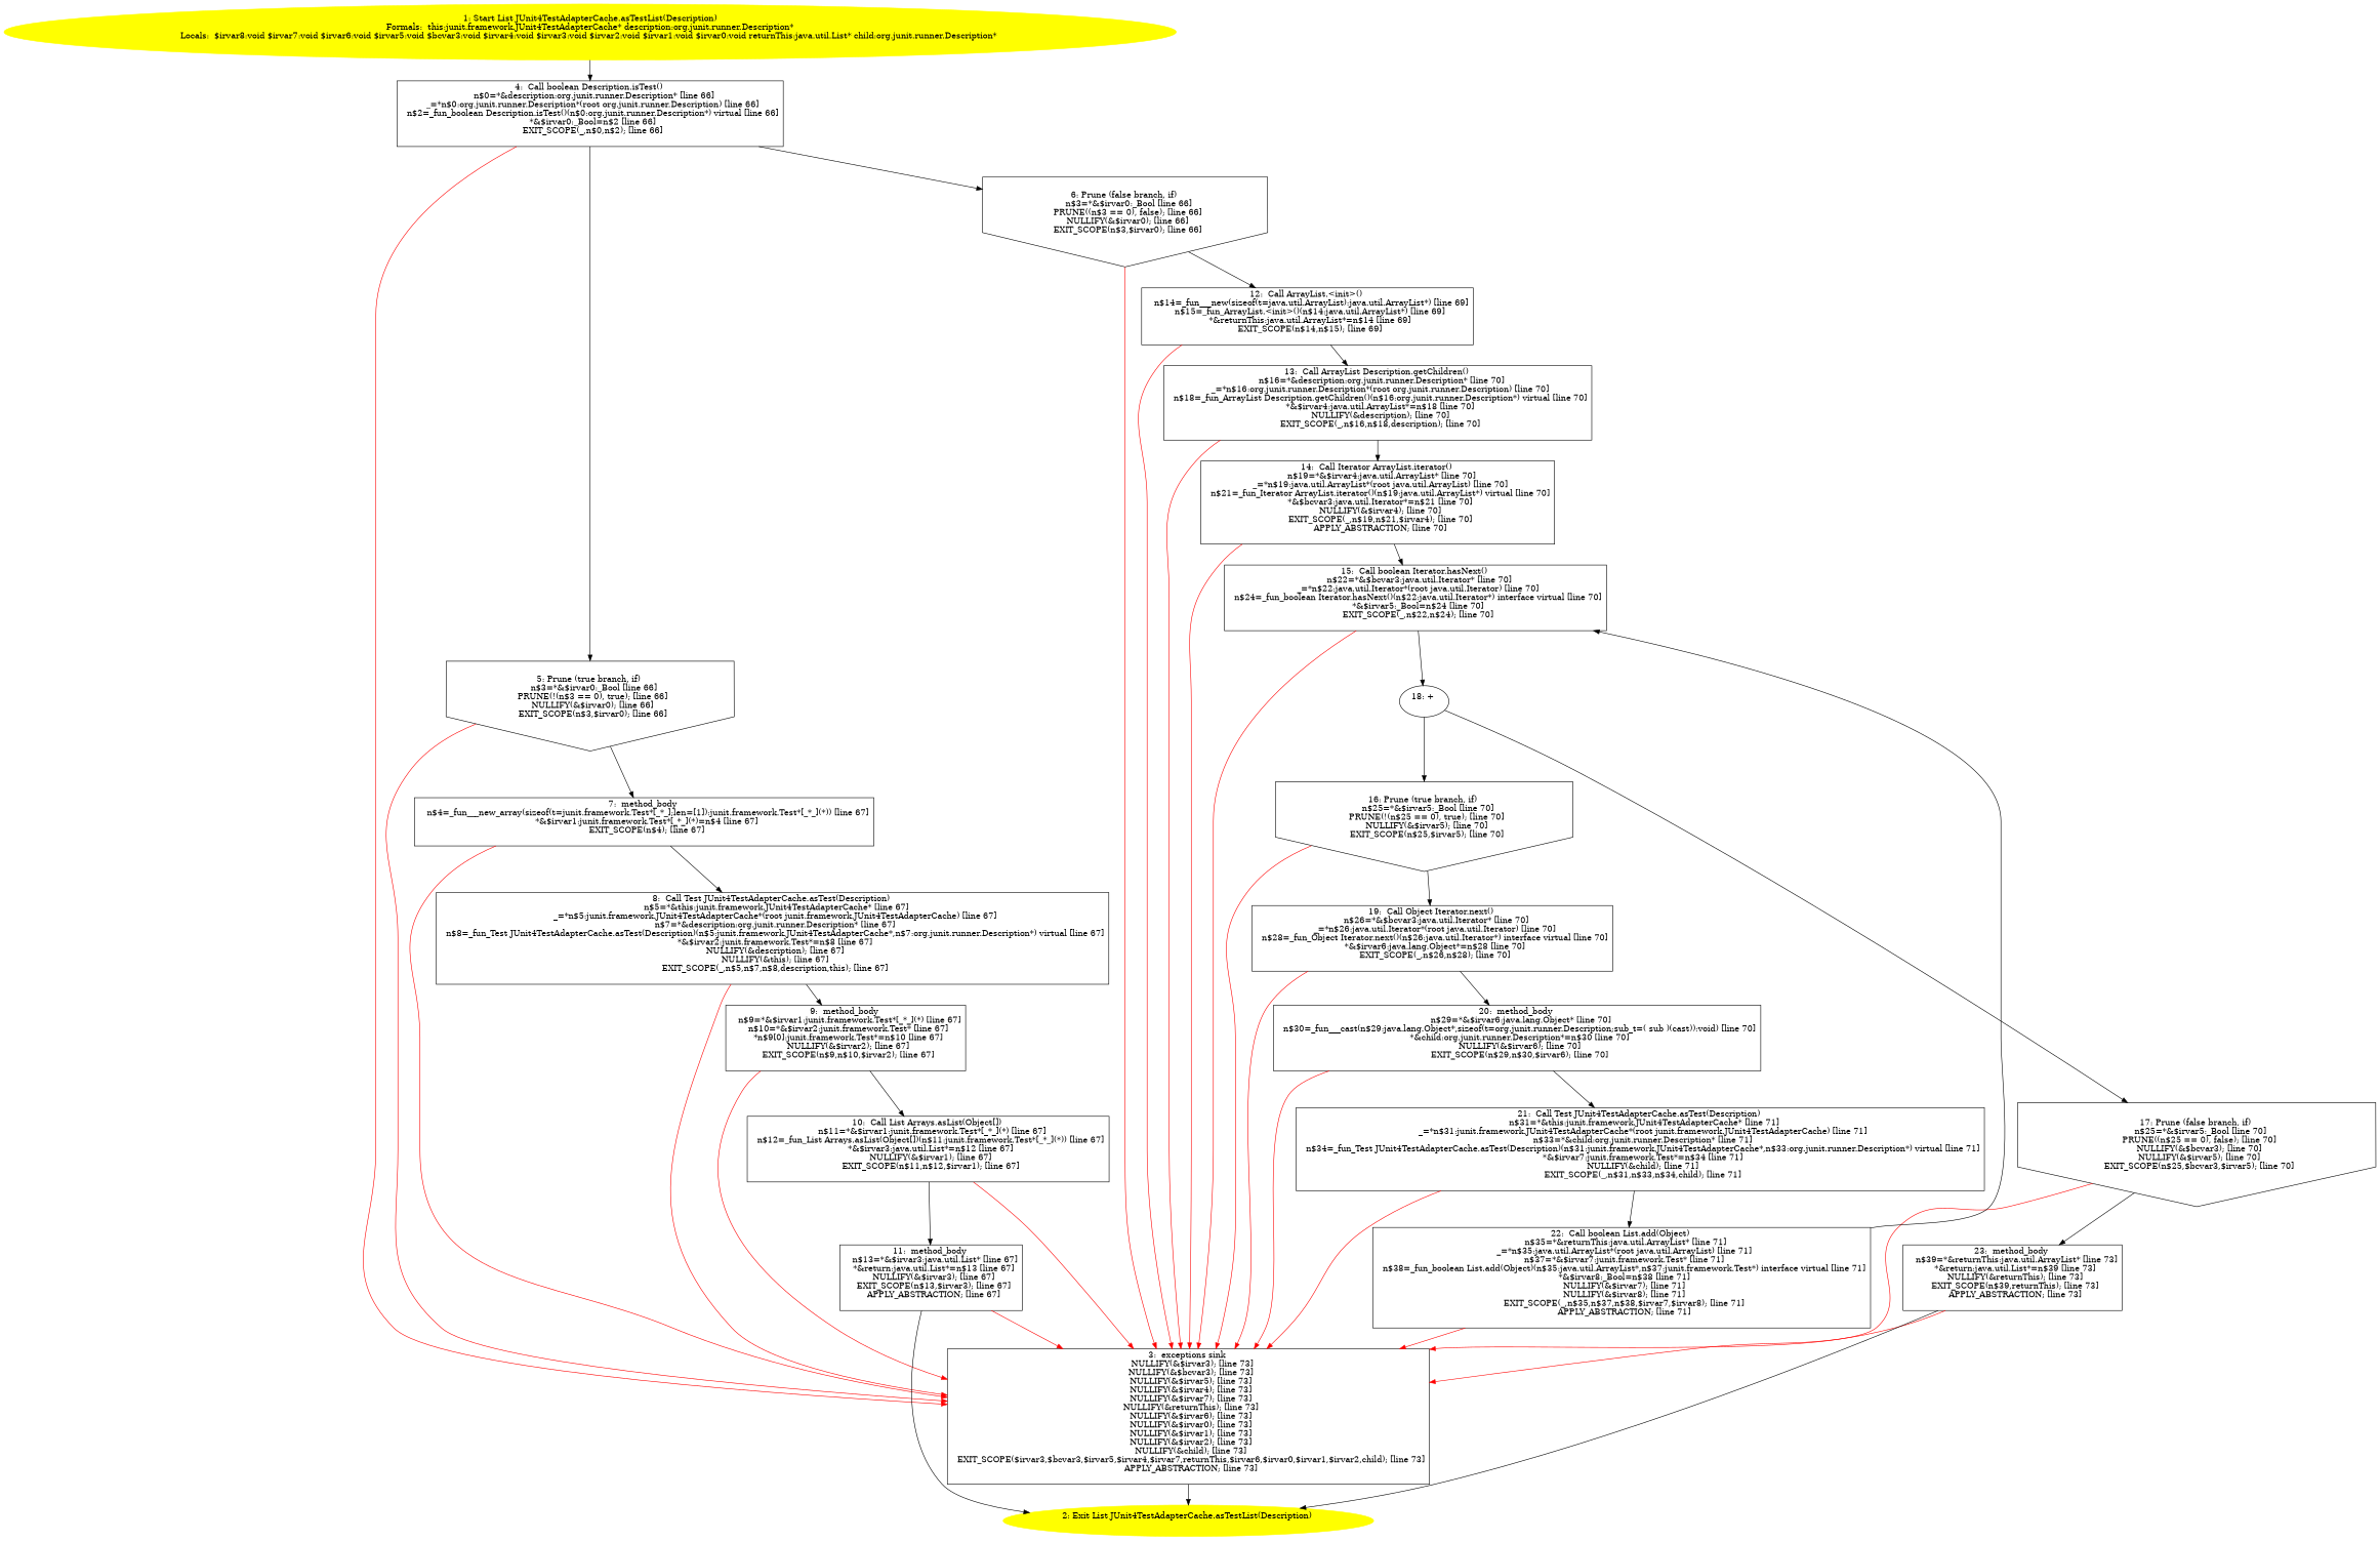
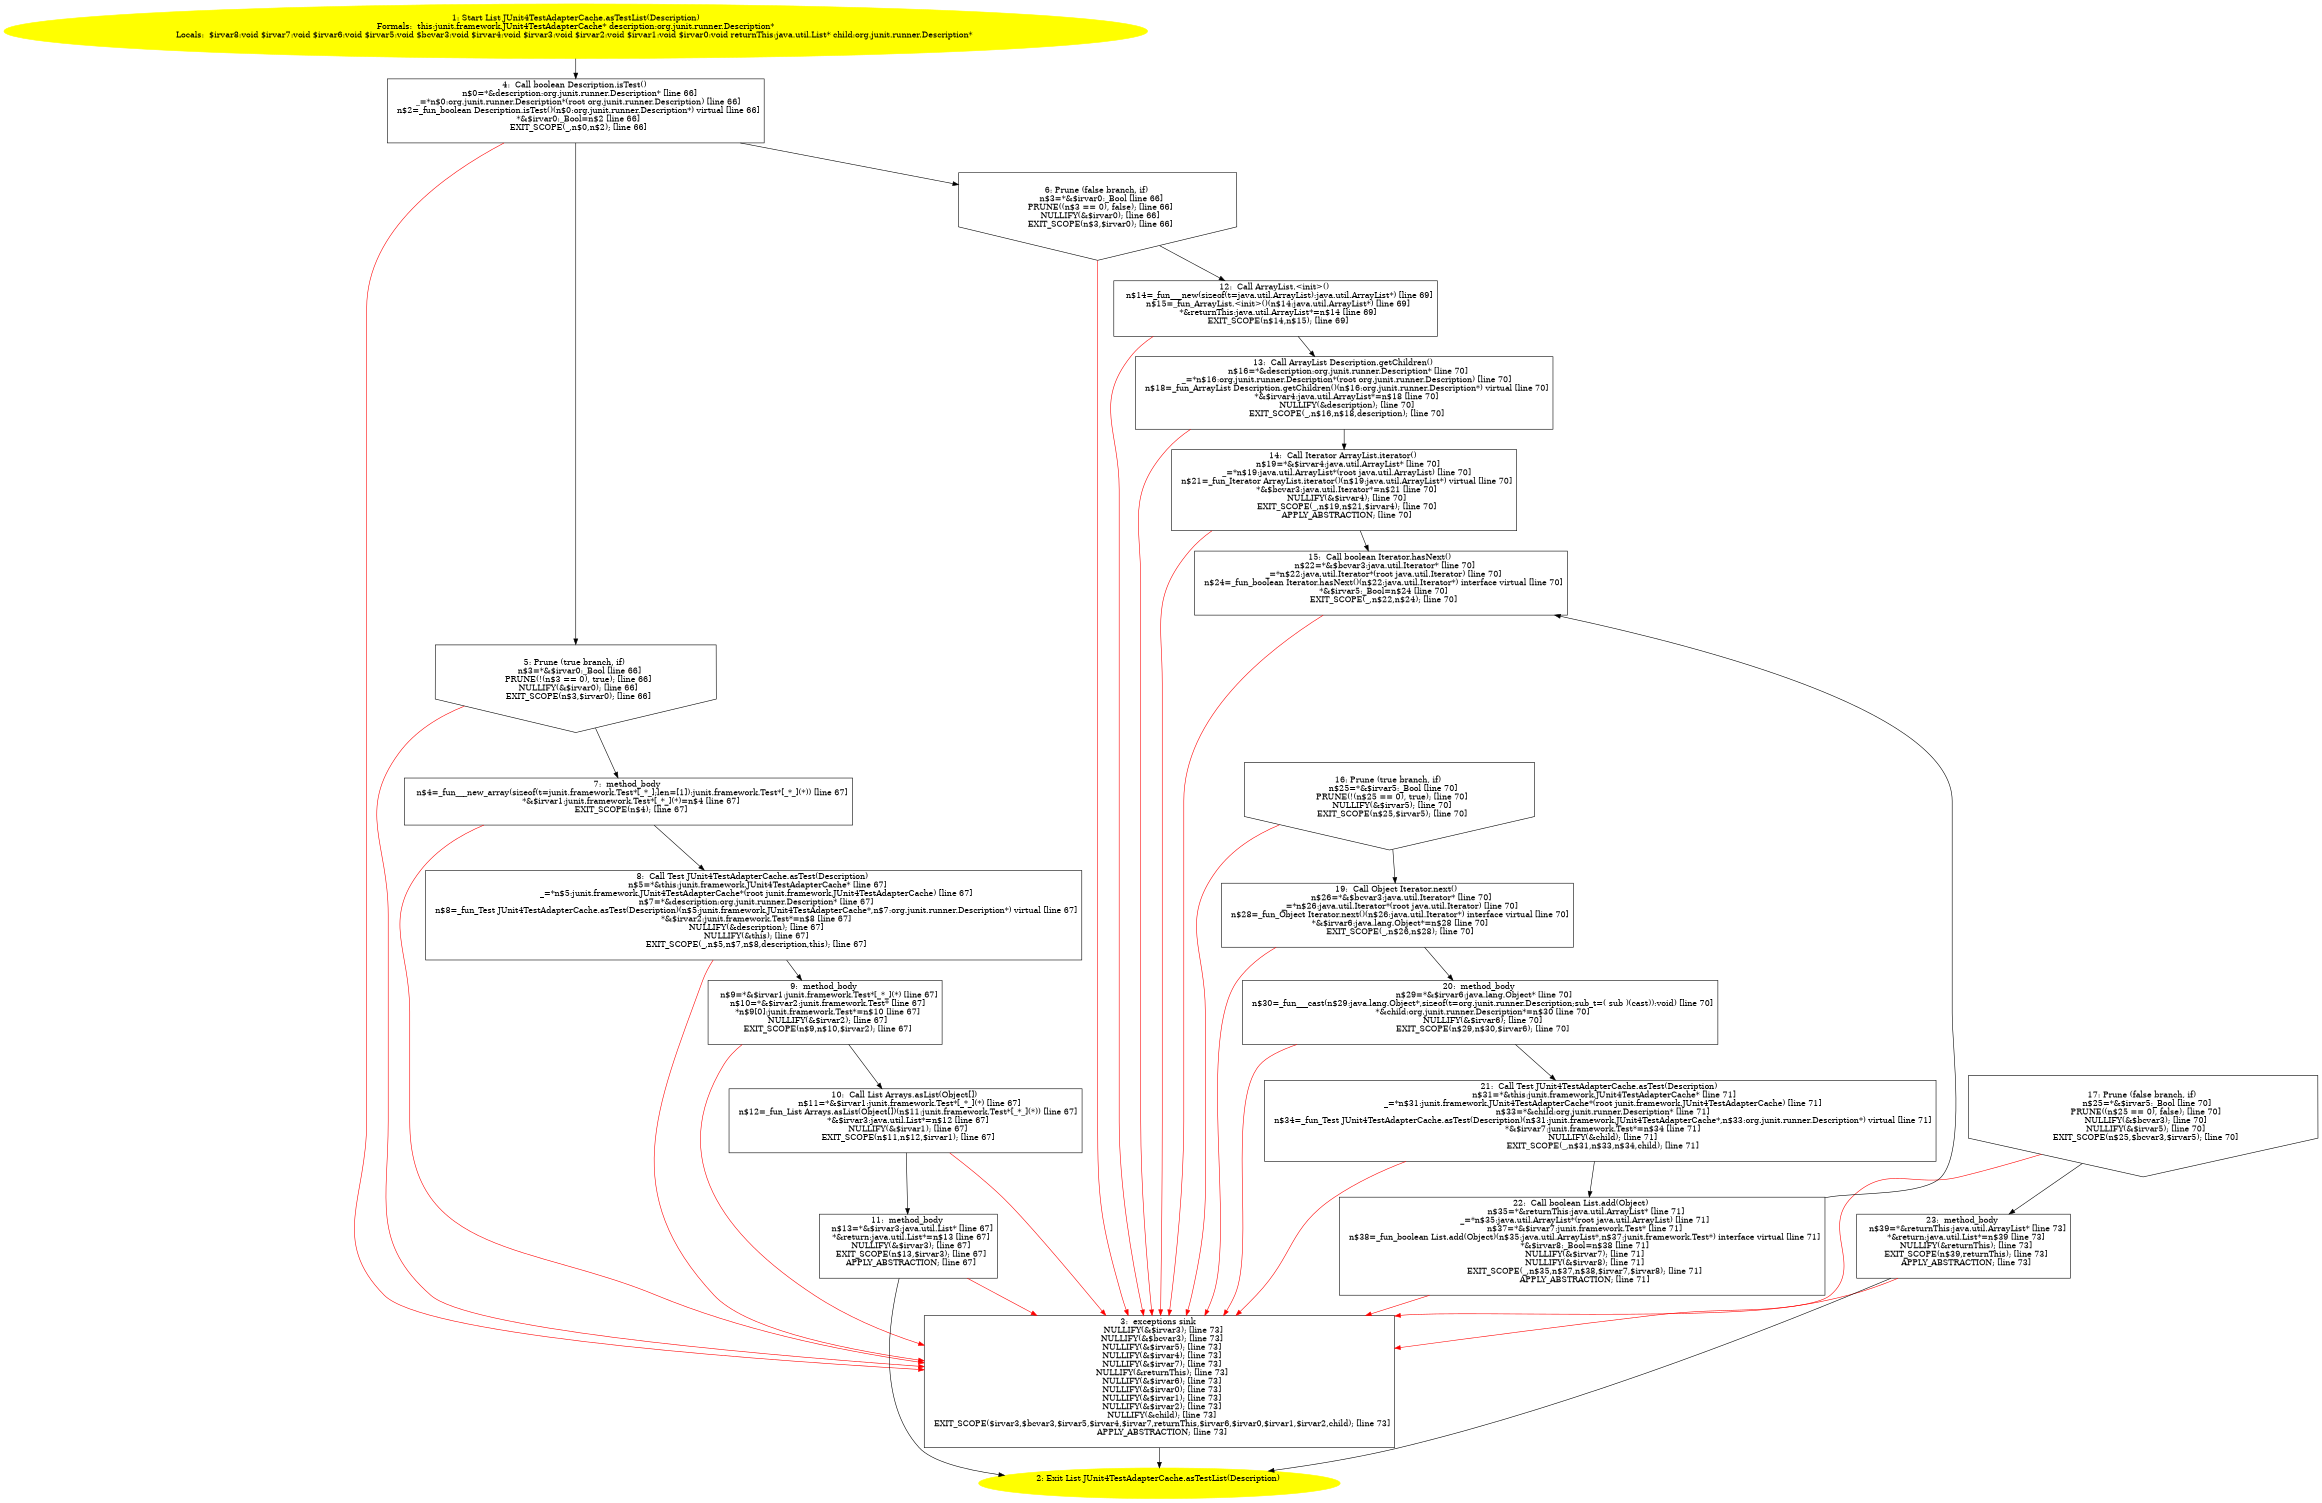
  digraph {
    node [shape=box]
    n1 [color=yellow label="1: Start List JUnit4TestAdapterCache.asTestList(Description)\nFormals:  this:junit.framework.JUnit4TestAdapterCache* description:org.junit.runner.Description*\nLocals:  $irvar8:void $irvar7:void $irvar6:void $irvar5:void $bcvar3:void $irvar4:void $irvar3:void $irvar2:void $irvar1:void $irvar0:void returnThis:java.util.List* child:org.junit.runner.Description* \n  " style=filled shape=""]
    n2 [label="4:  Call boolean Description.isTest() \n   n$0=*&description:org.junit.runner.Description* [line 66]\n  _=*n$0:org.junit.runner.Description*(root org.junit.runner.Description) [line 66]\n  n$2=_fun_boolean Description.isTest()(n$0:org.junit.runner.Description*) virtual [line 66]\n  *&$irvar0:_Bool=n$2 [line 66]\n  EXIT_SCOPE(_,n$0,n$2); [line 66]\n "]
    n3 [label="3:  exceptions sink \n   NULLIFY(&$irvar3); [line 73]\n  NULLIFY(&$bcvar3); [line 73]\n  NULLIFY(&$irvar5); [line 73]\n  NULLIFY(&$irvar4); [line 73]\n  NULLIFY(&$irvar7); [line 73]\n  NULLIFY(&returnThis); [line 73]\n  NULLIFY(&$irvar6); [line 73]\n  NULLIFY(&$irvar0); [line 73]\n  NULLIFY(&$irvar1); [line 73]\n  NULLIFY(&$irvar2); [line 73]\n  NULLIFY(&child); [line 73]\n  EXIT_SCOPE($irvar3,$bcvar3,$irvar5,$irvar4,$irvar7,returnThis,$irvar6,$irvar0,$irvar1,$irvar2,child); [line 73]\n  APPLY_ABSTRACTION; [line 73]\n "]
    n4 [label="5: Prune (true branch, if) \n   n$3=*&$irvar0:_Bool [line 66]\n  PRUNE(!(n$3 == 0), true); [line 66]\n  NULLIFY(&$irvar0); [line 66]\n  EXIT_SCOPE(n$3,$irvar0); [line 66]\n " shape=invhouse]
    n5 [label="6: Prune (false branch, if) \n   n$3=*&$irvar0:_Bool [line 66]\n  PRUNE((n$3 == 0), false); [line 66]\n  NULLIFY(&$irvar0); [line 66]\n  EXIT_SCOPE(n$3,$irvar0); [line 66]\n " shape=invhouse]
    n6 [color=yellow label="2: Exit List JUnit4TestAdapterCache.asTestList(Description) \n  " style=filled shape=""]
    n7 [label="7:  method_body \n   n$4=_fun___new_array(sizeof(t=junit.framework.Test*[_*_];len=[1]):junit.framework.Test*[_*_](*)) [line 67]\n  *&$irvar1:junit.framework.Test*[_*_](*)=n$4 [line 67]\n  EXIT_SCOPE(n$4); [line 67]\n "]
    n8 [label="12:  Call ArrayList.<init>() \n   n$14=_fun___new(sizeof(t=java.util.ArrayList):java.util.ArrayList*) [line 69]\n  n$15=_fun_ArrayList.<init>()(n$14:java.util.ArrayList*) [line 69]\n  *&returnThis:java.util.ArrayList*=n$14 [line 69]\n  EXIT_SCOPE(n$14,n$15); [line 69]\n "]
    n9 [label="8:  Call Test JUnit4TestAdapterCache.asTest(Description) \n   n$5=*&this:junit.framework.JUnit4TestAdapterCache* [line 67]\n  _=*n$5:junit.framework.JUnit4TestAdapterCache*(root junit.framework.JUnit4TestAdapterCache) [line 67]\n  n$7=*&description:org.junit.runner.Description* [line 67]\n  n$8=_fun_Test JUnit4TestAdapterCache.asTest(Description)(n$5:junit.framework.JUnit4TestAdapterCache*,n$7:org.junit.runner.Description*) virtual [line 67]\n  *&$irvar2:junit.framework.Test*=n$8 [line 67]\n  NULLIFY(&description); [line 67]\n  NULLIFY(&this); [line 67]\n  EXIT_SCOPE(_,n$5,n$7,n$8,description,this); [line 67]\n "]
    n10 [label="13:  Call ArrayList Description.getChildren() \n   n$16=*&description:org.junit.runner.Description* [line 70]\n  _=*n$16:org.junit.runner.Description*(root org.junit.runner.Description) [line 70]\n  n$18=_fun_ArrayList Description.getChildren()(n$16:org.junit.runner.Description*) virtual [line 70]\n  *&$irvar4:java.util.ArrayList*=n$18 [line 70]\n  NULLIFY(&description); [line 70]\n  EXIT_SCOPE(_,n$16,n$18,description); [line 70]\n "]
    n11 [label="9:  method_body \n   n$9=*&$irvar1:junit.framework.Test*[_*_](*) [line 67]\n  n$10=*&$irvar2:junit.framework.Test* [line 67]\n  *n$9[0]:junit.framework.Test*=n$10 [line 67]\n  NULLIFY(&$irvar2); [line 67]\n  EXIT_SCOPE(n$9,n$10,$irvar2); [line 67]\n "]
    n12 [label="10:  Call List Arrays.asList(Object[]) \n   n$11=*&$irvar1:junit.framework.Test*[_*_](*) [line 67]\n  n$12=_fun_List Arrays.asList(Object[])(n$11:junit.framework.Test*[_*_](*)) [line 67]\n  *&$irvar3:java.util.List*=n$12 [line 67]\n  NULLIFY(&$irvar1); [line 67]\n  EXIT_SCOPE(n$11,n$12,$irvar1); [line 67]\n "]
    n13 [label="11:  method_body \n   n$13=*&$irvar3:java.util.List* [line 67]\n  *&return:java.util.List*=n$13 [line 67]\n  NULLIFY(&$irvar3); [line 67]\n  EXIT_SCOPE(n$13,$irvar3); [line 67]\n  APPLY_ABSTRACTION; [line 67]\n "]
    n14 [label="14:  Call Iterator ArrayList.iterator() \n   n$19=*&$irvar4:java.util.ArrayList* [line 70]\n  _=*n$19:java.util.ArrayList*(root java.util.ArrayList) [line 70]\n  n$21=_fun_Iterator ArrayList.iterator()(n$19:java.util.ArrayList*) virtual [line 70]\n  *&$bcvar3:java.util.Iterator*=n$21 [line 70]\n  NULLIFY(&$irvar4); [line 70]\n  EXIT_SCOPE(_,n$19,n$21,$irvar4); [line 70]\n  APPLY_ABSTRACTION; [line 70]\n "]
    n15 [label="15:  Call boolean Iterator.hasNext() \n   n$22=*&$bcvar3:java.util.Iterator* [line 70]\n  _=*n$22:java.util.Iterator*(root java.util.Iterator) [line 70]\n  n$24=_fun_boolean Iterator.hasNext()(n$22:java.util.Iterator*) interface virtual [line 70]\n  *&$irvar5:_Bool=n$24 [line 70]\n  EXIT_SCOPE(_,n$22,n$24); [line 70]\n "]
-   n16 [label="18: + \n  " shape=""]
    n17 [label="16: Prune (true branch, if) \n   n$25=*&$irvar5:_Bool [line 70]\n  PRUNE(!(n$25 == 0), true); [line 70]\n  NULLIFY(&$irvar5); [line 70]\n  EXIT_SCOPE(n$25,$irvar5); [line 70]\n " shape=invhouse]
    n18 [label="17: Prune (false branch, if) \n   n$25=*&$irvar5:_Bool [line 70]\n  PRUNE((n$25 == 0), false); [line 70]\n  NULLIFY(&$bcvar3); [line 70]\n  NULLIFY(&$irvar5); [line 70]\n  EXIT_SCOPE(n$25,$bcvar3,$irvar5); [line 70]\n " shape=invhouse]
    n19 [label="19:  Call Object Iterator.next() \n   n$26=*&$bcvar3:java.util.Iterator* [line 70]\n  _=*n$26:java.util.Iterator*(root java.util.Iterator) [line 70]\n  n$28=_fun_Object Iterator.next()(n$26:java.util.Iterator*) interface virtual [line 70]\n  *&$irvar6:java.lang.Object*=n$28 [line 70]\n  EXIT_SCOPE(_,n$26,n$28); [line 70]\n "]
    n20 [label="20:  method_body \n   n$29=*&$irvar6:java.lang.Object* [line 70]\n  n$30=_fun___cast(n$29:java.lang.Object*,sizeof(t=org.junit.runner.Description;sub_t=( sub )(cast)):void) [line 70]\n  *&child:org.junit.runner.Description*=n$30 [line 70]\n  NULLIFY(&$irvar6); [line 70]\n  EXIT_SCOPE(n$29,n$30,$irvar6); [line 70]\n "]
    n21 [label="23:  method_body \n   n$39=*&returnThis:java.util.ArrayList* [line 73]\n  *&return:java.util.List*=n$39 [line 73]\n  NULLIFY(&returnThis); [line 73]\n  EXIT_SCOPE(n$39,returnThis); [line 73]\n  APPLY_ABSTRACTION; [line 73]\n "]
    n22 [label="21:  Call Test JUnit4TestAdapterCache.asTest(Description) \n   n$31=*&this:junit.framework.JUnit4TestAdapterCache* [line 71]\n  _=*n$31:junit.framework.JUnit4TestAdapterCache*(root junit.framework.JUnit4TestAdapterCache) [line 71]\n  n$33=*&child:org.junit.runner.Description* [line 71]\n  n$34=_fun_Test JUnit4TestAdapterCache.asTest(Description)(n$31:junit.framework.JUnit4TestAdapterCache*,n$33:org.junit.runner.Description*) virtual [line 71]\n  *&$irvar7:junit.framework.Test*=n$34 [line 71]\n  NULLIFY(&child); [line 71]\n  EXIT_SCOPE(_,n$31,n$33,n$34,child); [line 71]\n "]
    n23 [label="22:  Call boolean List.add(Object) \n   n$35=*&returnThis:java.util.ArrayList* [line 71]\n  _=*n$35:java.util.ArrayList*(root java.util.ArrayList) [line 71]\n  n$37=*&$irvar7:junit.framework.Test* [line 71]\n  n$38=_fun_boolean List.add(Object)(n$35:java.util.ArrayList*,n$37:junit.framework.Test*) interface virtual [line 71]\n  *&$irvar8:_Bool=n$38 [line 71]\n  NULLIFY(&$irvar7); [line 71]\n  NULLIFY(&$irvar8); [line 71]\n  EXIT_SCOPE(_,n$35,n$37,n$38,$irvar7,$irvar8); [line 71]\n  APPLY_ABSTRACTION; [line 71]\n "]
    n1 -> n2
    n2 -> n3 [color=red]
    n2 -> n4
    n2 -> n5
    n3 -> n6
    n4 -> n3 [color=red]
    n4 -> n7
    n5 -> n3 [color=red]
    n5 -> n8
    n7 -> n3 [color=red]
    n7 -> n9
    n8 -> n3 [color=red]
    n8 -> n10
    n9 -> n3 [color=red]
    n9 -> n11
    n10 -> n3 [color=red]
    n10 -> n14
    n11 -> n3 [color=red]
    n11 -> n12
    n12 -> n3 [color=red]
    n12 -> n13
    n13 -> n3 [color=red]
    n13 -> n6
    n14 -> n3 [color=red]
    n14 -> n15
    n15 -> n3 [color=red]
-   n15 -> n16
-   n16 -> n17
-   n16 -> n18
    n17 -> n3 [color=red]
    n17 -> n19
    n18 -> n3 [color=red]
    n18 -> n21
    n19 -> n3 [color=red]
    n19 -> n20
    n20 -> n3 [color=red]
    n20 -> n22
    n21 -> n3 [color=red]
    n21 -> n6
    n22 -> n3 [color=red]
    n22 -> n23
    n23 -> n3 [color=red]
    n23 -> n15
  }
